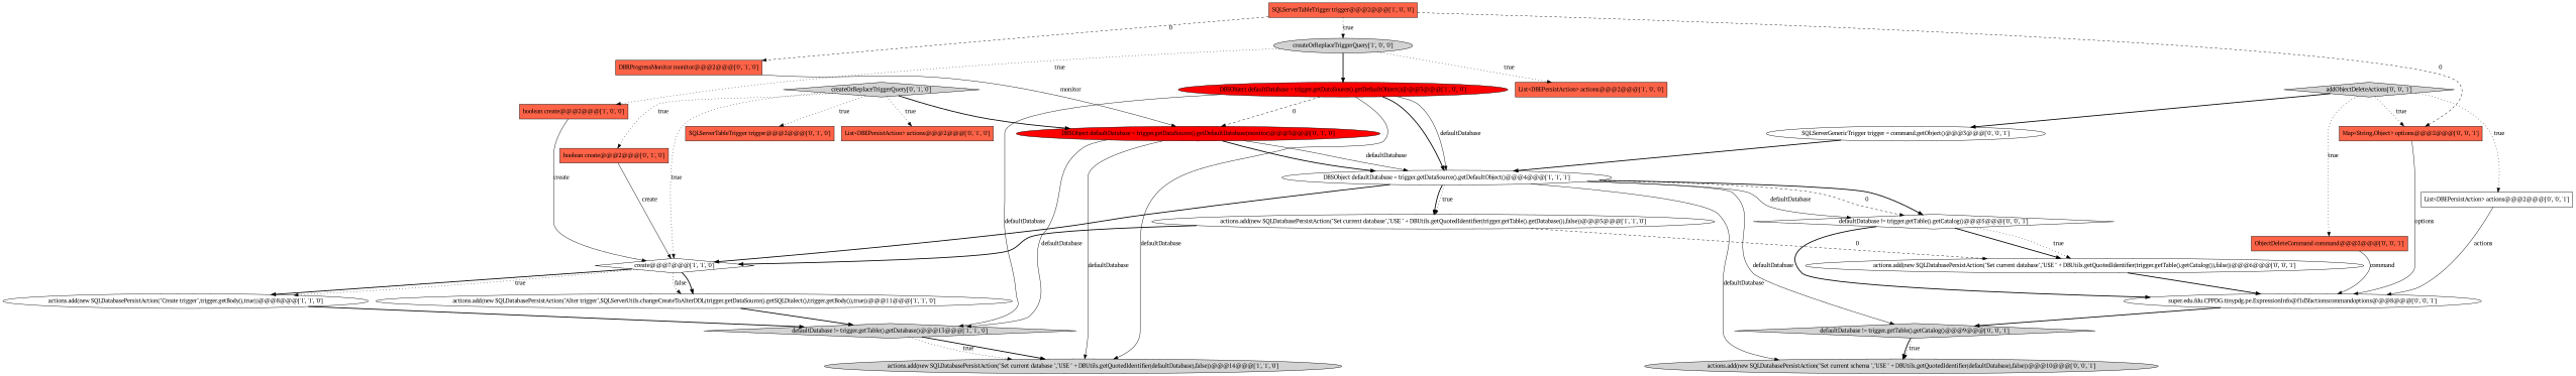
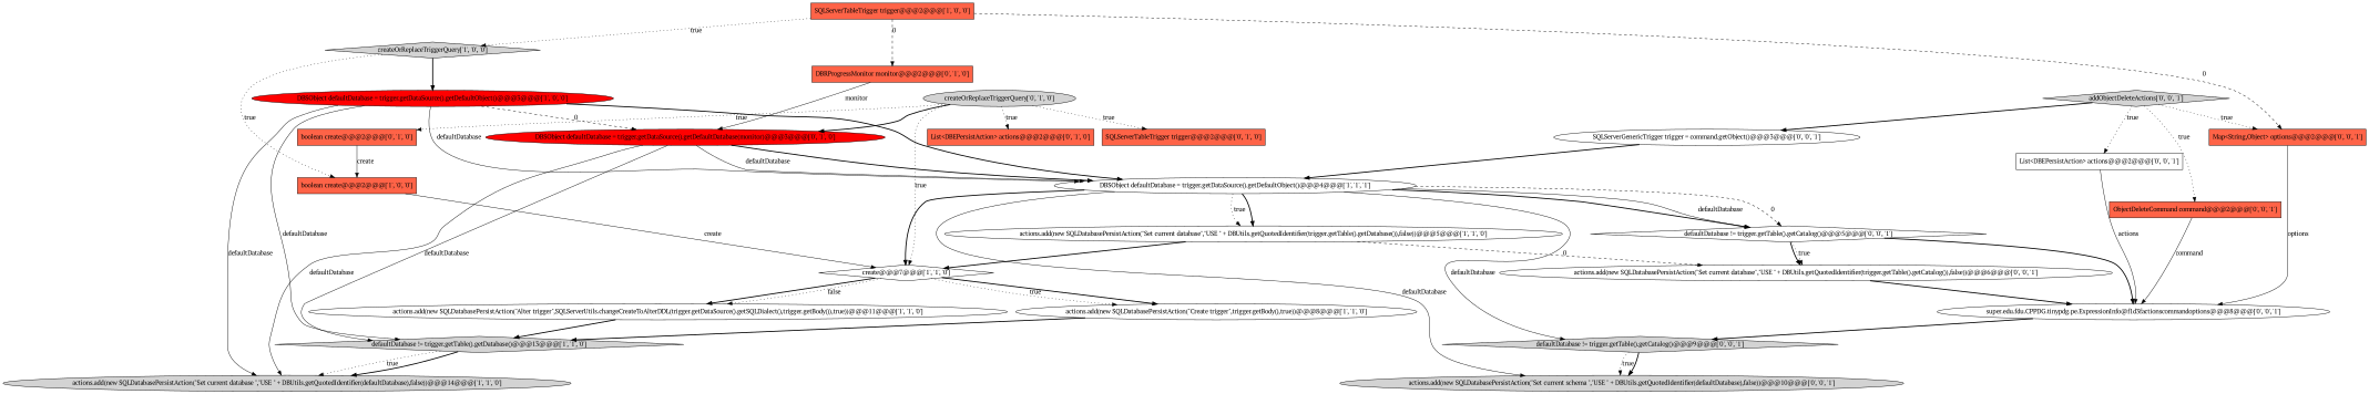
  digraph {
    fontname="PT Serif"
    node [fillcolor=white fontname="PT Serif" shape=ellipse style=filled]
    edge [fontname="PT Serif" style=bold]
    n1 [label="defaultDatabase != trigger.getTable().getCatalog()@@@5@@@['0', '0', '1']" shape=diamond]
    n2 [label="actions.add(new SQLDatabasePersistAction(\"Set current database\",\"USE \" + DBUtils.getQuotedIdentifier(trigger.getTable().getCatalog()),false))@@@6@@@['0', '0', '1']"]
    n3 [label="super.edu.fdu.CPPDG.tinypdg.pe.ExpressionInfo@f1d3factionscommandoptions@@@8@@@['0', '0', '1']"]
    n4 [fillcolor=lightgray label="defaultDatabase != trigger.getTable().getCatalog()@@@9@@@['0', '0', '1']" shape=diamond]
-   n5 [fillcolor=lightgray label="createOrReplaceTriggerQuery['0', '1', '0']" shape=diamond]
+   n5 [fillcolor=lightgray label="createOrReplaceTriggerQuery['0', '1', '0']"]
    n6 [fillcolor=red label="DBSObject defaultDatabase = trigger.getDataSource().getDefaultDatabase(monitor)@@@3@@@['0', '1', '0']"]
    n7 [fillcolor=tomato label="List<DBEPersistAction> actions@@@2@@@['0', '1', '0']" shape=box]
    n8 [fillcolor=tomato label="SQLServerTableTrigger trigger@@@2@@@['0', '1', '0']" shape=box]
    n9 [fillcolor=tomato label="boolean create@@@2@@@['0', '1', '0']" shape=box]
    n10 [label="create@@@7@@@['1', '1', '0']" shape=diamond]
    n11 [fillcolor=lightgray label="defaultDatabase != trigger.getTable().getDatabase()@@@13@@@['1', '1', '0']" shape=diamond]
    n12 [label="DBSObject defaultDatabase = trigger.getDataSource().getDefaultObject()@@@4@@@['1', '1', '1']"]
    n13 [fillcolor=lightgray label="actions.add(new SQLDatabasePersistAction(\"Set current database \",\"USE \" + DBUtils.getQuotedIdentifier(defaultDatabase),false))@@@14@@@['1', '1', '0']"]
    n14 [fillcolor=tomato label="DBRProgressMonitor monitor@@@2@@@['0', '1', '0']" shape=box]
    n15 [label="List<DBEPersistAction> actions@@@2@@@['0', '0', '1']" shape=box]
    n16 [label="actions.add(new SQLDatabasePersistAction(\"Create trigger\",trigger.getBody(),true))@@@8@@@['1', '1', '0']"]
    n17 [label="actions.add(new SQLDatabasePersistAction(\"Set current database\",\"USE \" + DBUtils.getQuotedIdentifier(trigger.getTable().getDatabase()),false))@@@5@@@['1', '1', '0']"]
    n18 [fillcolor=lightgray label="actions.add(new SQLDatabasePersistAction(\"Set current schema \",\"USE \" + DBUtils.getQuotedIdentifier(defaultDatabase),false))@@@10@@@['0', '0', '1']"]
    n19 [fillcolor=red label="DBSObject defaultDatabase = trigger.getDataSource().getDefaultObject()@@@3@@@['1', '0', '0']"]
    n20 [fillcolor=tomato label="Map<String,Object> options@@@2@@@['0', '0', '1']" shape=box]
    n21 [fillcolor=tomato label="SQLServerTableTrigger trigger@@@2@@@['1', '0', '0']" shape=box]
-   n22 [fillcolor=lightgray label="createOrReplaceTriggerQuery['1', '0', '0']"]
+   n22 [fillcolor=lightgray label="createOrReplaceTriggerQuery['1', '0', '0']" shape=diamond]
    n23 [fillcolor=tomato label="ObjectDeleteCommand command@@@2@@@['0', '0', '1']" shape=box]
    n24 [label="actions.add(new SQLDatabasePersistAction(\"Alter trigger\",SQLServerUtils.changeCreateToAlterDDL(trigger.getDataSource().getSQLDialect(),trigger.getBody()),true))@@@11@@@['1', '1', '0']"]
    n25 [fillcolor=lightgray label="addObjectDeleteActions['0', '0', '1']" shape=diamond]
    n26 [label="SQLServerGenericTrigger trigger = command.getObject()@@@3@@@['0', '0', '1']"]
-   n27 [fillcolor=tomato label="List<DBEPersistAction> actions@@@2@@@['1', '0', '0']" shape=box]
    n28 [fillcolor=tomato label="boolean create@@@2@@@['1', '0', '0']" shape=box]
    n1 -> n2
    n1 -> n2 [label=true style=dotted]
    n1 -> n3
    n2 -> n3
    n3 -> n4
    n4 -> n18 [label=true style=dotted]
    n4 -> n18
    n5 -> n6
    n5 -> n7 [label=true style=dotted]
    n5 -> n8 [label=true style=dotted]
    n5 -> n9 [label=true style=dotted]
    n5 -> n10 [label=true style=dotted]
    n6 -> n11 [label=defaultDatabase style=solid]
    n6 -> n12
    n6 -> n12 [label=defaultDatabase style=solid]
    n6 -> n13 [label=defaultDatabase style=solid]
-   n9 -> n10 [label=create style=solid]
+   n9 -> n28 [label=create style=solid]
    n10 -> n16
    n10 -> n16 [label=true style=dotted]
    n10 -> n24
    n10 -> n24 [label=false style=dotted]
    n11 -> n13
    n11 -> n13 [label=true style=dotted]
    n12 -> n1 [label=0 style=dashed]
    n12 -> n1
    n12 -> n1 [label=defaultDatabase style=solid]
    n12 -> n4 [label=defaultDatabase style=solid]
    n12 -> n10
    n12 -> n17
    n12 -> n17 [label=true style=dotted]
    n12 -> n18 [label=defaultDatabase style=solid]
    n14 -> n6 [label=monitor style=solid]
    n15 -> n3 [label=actions style=solid]
    n16 -> n11
    n17 -> n2 [label=0 style=dashed]
    n17 -> n10
    n19 -> n6 [label=0 style=dashed]
    n19 -> n11 [label=defaultDatabase style=solid]
    n19 -> n12 [label=defaultDatabase style=solid]
    n19 -> n12
    n19 -> n13 [label=defaultDatabase style=solid]
    n20 -> n3 [label=options style=solid]
    n21 -> n14 [label=0 style=dashed]
    n21 -> n20 [label=0 style=dashed]
    n21 -> n22 [label=true style=dotted]
    n22 -> n19
-   n22 -> n27 [label=true style=dotted]
    n22 -> n28 [label=true style=dotted]
    n23 -> n3 [label=command style=solid]
    n24 -> n11
    n25 -> n15 [label=true style=dotted]
    n25 -> n20 [label=true style=dotted]
    n25 -> n23 [label=true style=dotted]
    n25 -> n26
    n26 -> n12
    n28 -> n10 [label=create style=solid]
  }
